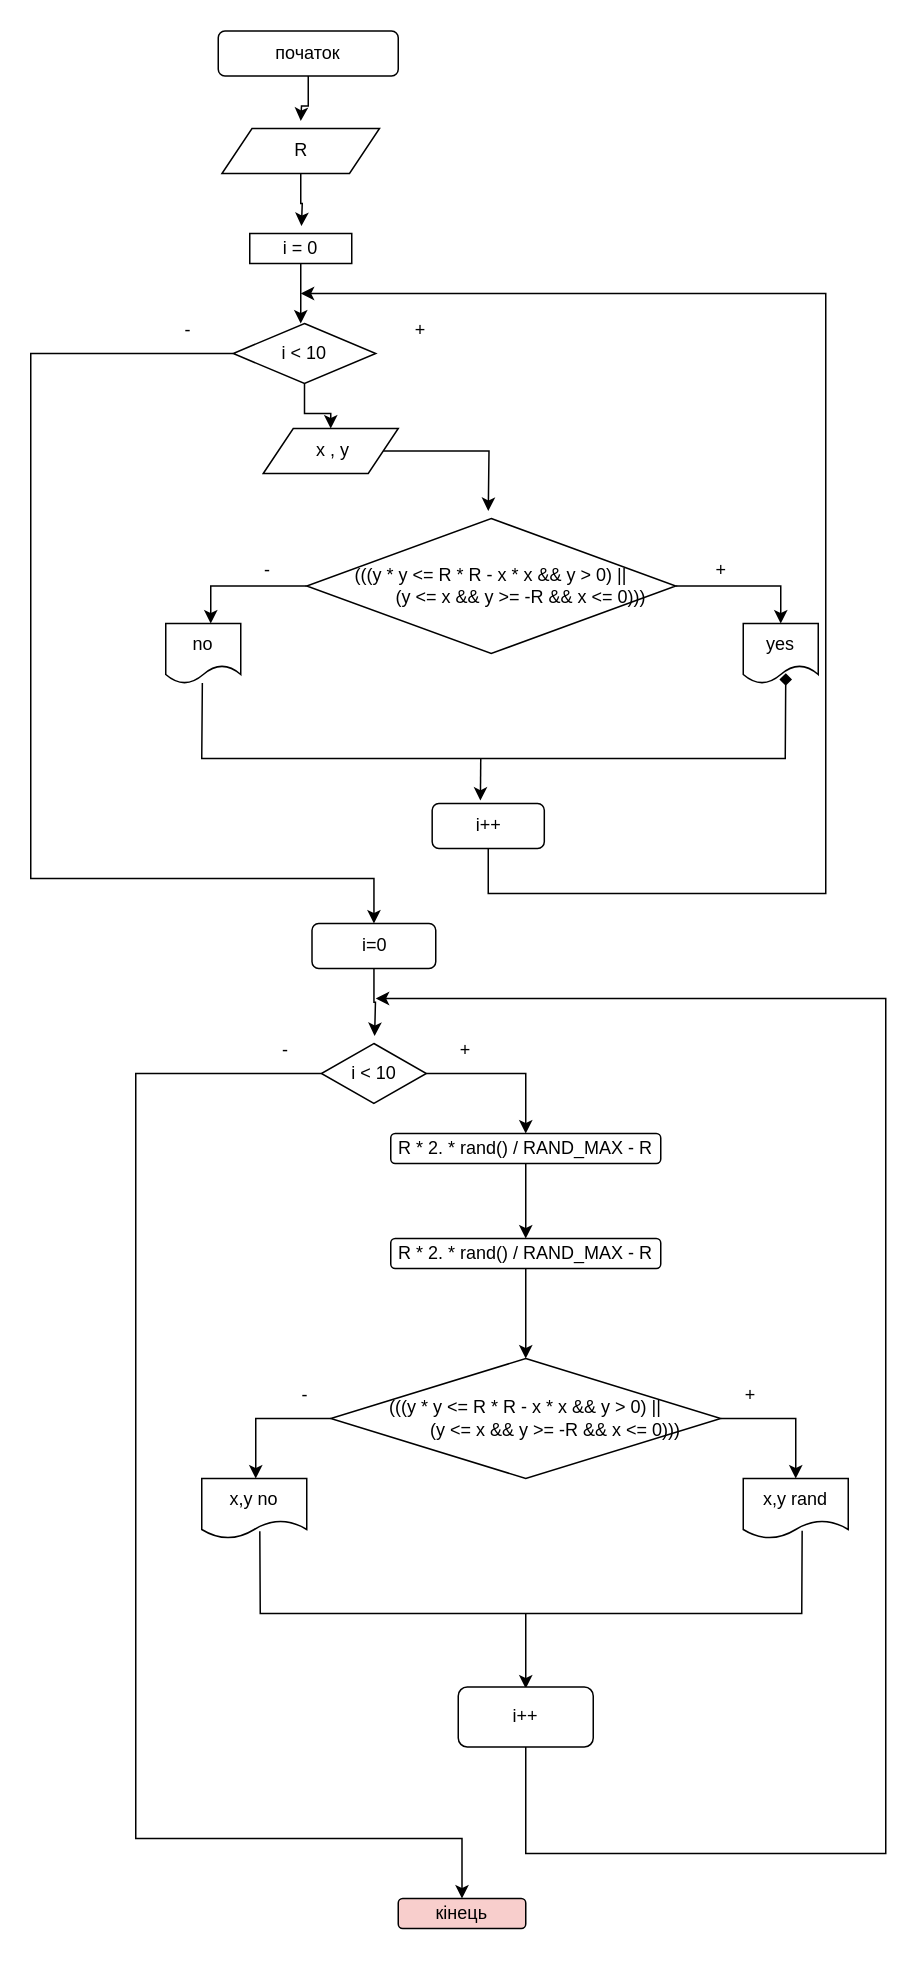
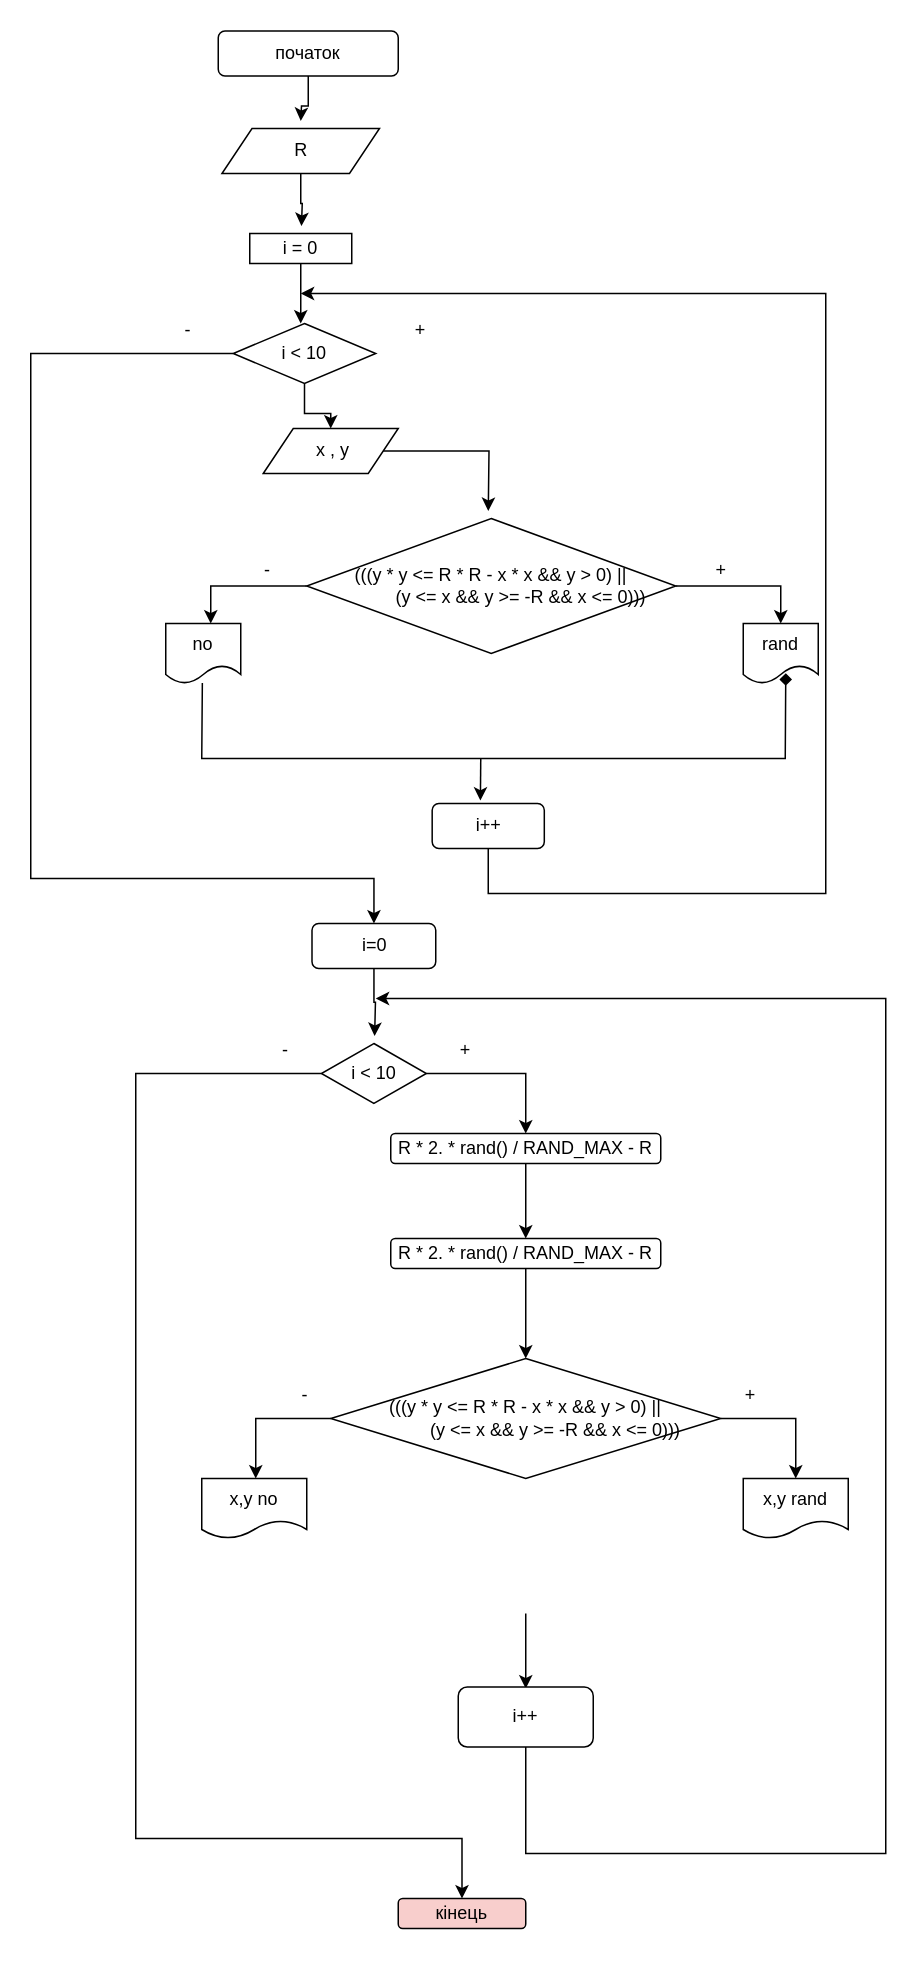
  <mxCell id="0" />
  <mxCell id="1" parent="0" />
  <mxCell id="2" style="edgeStyle=orthogonalEdgeStyle;rounded=0;orthogonalLoop=1;jettySize=auto;html=1;" parent="1" source="3" edge="1"><mxGeometry relative="1" as="geometry"><mxPoint x="200" y="80" as="targetPoint" /></mxGeometry></mxCell>
  <mxCell id="3" value="початок" style="rounded=1;whiteSpace=wrap;html=1;fillColor=#FFFFFF;" parent="1" vertex="1"><mxGeometry x="145" y="20" width="120" height="30" as="geometry" /></mxCell>
  <mxCell id="4" style="edgeStyle=orthogonalEdgeStyle;rounded=0;orthogonalLoop=1;jettySize=auto;html=1;" parent="1" source="5" edge="1"><mxGeometry relative="1" as="geometry"><mxPoint x="200.486" y="150" as="targetPoint" /></mxGeometry></mxCell>
  <mxCell id="5" value="R" style="shape=parallelogram;perimeter=parallelogramPerimeter;whiteSpace=wrap;html=1;fixedSize=1;fillColor=#FFFFFF;" parent="1" vertex="1"><mxGeometry x="147.5" y="85" width="105" height="30" as="geometry" /></mxCell>
  <mxCell id="6" style="edgeStyle=orthogonalEdgeStyle;rounded=0;orthogonalLoop=1;jettySize=auto;html=1;" parent="1" source="7" edge="1"><mxGeometry relative="1" as="geometry"><mxPoint x="200" y="215" as="targetPoint" /></mxGeometry></mxCell>
  <mxCell id="7" value="i = 0" style="rounded=0;whiteSpace=wrap;html=1;fillColor=#FFFFFF;" parent="1" vertex="1"><mxGeometry x="166" y="155" width="68" height="20" as="geometry" /></mxCell>
  <mxCell id="8" style="edgeStyle=orthogonalEdgeStyle;rounded=0;orthogonalLoop=1;jettySize=auto;html=1;" parent="1" source="10" target="12" edge="1"><mxGeometry relative="1" as="geometry"><mxPoint x="330" y="265" as="targetPoint" /></mxGeometry></mxCell>
  <mxCell id="9" style="edgeStyle=orthogonalEdgeStyle;rounded=0;orthogonalLoop=1;jettySize=auto;html=1;" parent="1" source="10" target="25" edge="1"><mxGeometry relative="1" as="geometry"><mxPoint x="270" y="645" as="targetPoint" /><Array as="points"><mxPoint x="20" y="235" /><mxPoint x="20" y="585" /></Array></mxGeometry></mxCell>
  <mxCell id="10" value="i &amp;lt; 10" style="rhombus;whiteSpace=wrap;html=1;fillColor=#FFFFFF;" parent="1" vertex="1"><mxGeometry x="155" y="215" width="95" height="40" as="geometry" /></mxCell>
  <mxCell id="11" style="edgeStyle=orthogonalEdgeStyle;rounded=0;orthogonalLoop=1;jettySize=auto;html=1;" parent="1" source="12" edge="1"><mxGeometry relative="1" as="geometry"><mxPoint x="325.029" y="340" as="targetPoint" /></mxGeometry></mxCell>
  <mxCell id="12" value="&amp;nbsp;x , y" style="shape=parallelogram;perimeter=parallelogramPerimeter;whiteSpace=wrap;html=1;fixedSize=1;" parent="1" vertex="1"><mxGeometry x="175" y="285" width="90" height="30" as="geometry" /></mxCell>
  <mxCell id="13" style="edgeStyle=orthogonalEdgeStyle;rounded=0;orthogonalLoop=1;jettySize=auto;html=1;" parent="1" source="15" target="16" edge="1"><mxGeometry relative="1" as="geometry"><mxPoint x="520" y="425" as="targetPoint" /><Array as="points"><mxPoint x="520" y="390" /><mxPoint x="520" y="425" /></Array></mxGeometry></mxCell>
  <mxCell id="14" style="edgeStyle=orthogonalEdgeStyle;rounded=0;orthogonalLoop=1;jettySize=auto;html=1;" parent="1" source="15" edge="1"><mxGeometry relative="1" as="geometry"><mxPoint x="140" y="415" as="targetPoint" /><Array as="points"><mxPoint x="140" y="390" /></Array></mxGeometry></mxCell>
  <mxCell id="15" value="&lt;div&gt;(((y * y &amp;lt;= R * R - x * x &amp;amp;&amp;amp; y &amp;gt; 0) ||&lt;/div&gt;&lt;div&gt;&amp;nbsp; &amp;nbsp; &amp;nbsp; &amp;nbsp; &amp;nbsp; &amp;nbsp; (y &amp;lt;= x &amp;amp;&amp;amp; y &amp;gt;= -R &amp;amp;&amp;amp; x &amp;lt;= 0)))&lt;/div&gt;" style="rhombus;whiteSpace=wrap;html=1;" parent="1" vertex="1"><mxGeometry x="204" y="345" width="246" height="90" as="geometry" /></mxCell>
- <mxCell id="16" value="yes" style="shape=document;whiteSpace=wrap;html=1;boundedLbl=1;" parent="1" vertex="1"><mxGeometry x="495" y="415" width="50" height="40" as="geometry" /></mxCell>
+ <mxCell id="16" value="rand" style="shape=document;whiteSpace=wrap;html=1;boundedLbl=1;" parent="1" vertex="1"><mxGeometry x="495" y="415" width="50" height="40" as="geometry" /></mxCell>
  <mxCell id="17" value="+" style="text;html=1;resizable=0;autosize=1;align=center;verticalAlign=middle;points=[];fillColor=none;strokeColor=none;rounded=0;" parent="1" vertex="1"><mxGeometry x="465" y="365" width="30" height="30" as="geometry" /></mxCell>
  <mxCell id="18" value="-" style="text;html=1;strokeColor=none;fillColor=none;align=center;verticalAlign=middle;whiteSpace=wrap;rounded=0;" parent="1" vertex="1"><mxGeometry x="147.5" y="365" width="60" height="30" as="geometry" /></mxCell>
  <mxCell id="19" value="no" style="shape=document;whiteSpace=wrap;html=1;boundedLbl=1;" parent="1" vertex="1"><mxGeometry x="110" y="415" width="50" height="40" as="geometry" /></mxCell>
  <mxCell id="20" value="+" style="text;html=1;strokeColor=none;fillColor=none;align=center;verticalAlign=middle;whiteSpace=wrap;rounded=0;" parent="1" vertex="1"><mxGeometry x="250" y="205" width="60" height="30" as="geometry" /></mxCell>
  <mxCell id="21" style="edgeStyle=orthogonalEdgeStyle;rounded=0;orthogonalLoop=1;jettySize=auto;html=1;" parent="1" source="22" edge="1"><mxGeometry relative="1" as="geometry"><mxPoint x="200" y="195" as="targetPoint" /><Array as="points"><mxPoint x="325" y="595" /><mxPoint x="550" y="595" /><mxPoint x="550" y="195" /><mxPoint x="325" y="195" /></Array></mxGeometry></mxCell>
  <mxCell id="22" value="i++" style="rounded=1;whiteSpace=wrap;html=1;" parent="1" vertex="1"><mxGeometry x="287.62" y="535" width="74.75" height="30" as="geometry" /></mxCell>
  <mxCell id="23" value="-" style="text;html=1;strokeColor=none;fillColor=none;align=center;verticalAlign=middle;whiteSpace=wrap;rounded=0;" parent="1" vertex="1"><mxGeometry x="95" y="205" width="60" height="30" as="geometry" /></mxCell>
  <mxCell id="24" style="edgeStyle=orthogonalEdgeStyle;rounded=0;orthogonalLoop=1;jettySize=auto;html=1;" parent="1" source="25" edge="1"><mxGeometry relative="1" as="geometry"><mxPoint x="249.257" y="690" as="targetPoint" /></mxGeometry></mxCell>
  <mxCell id="25" value="i=0" style="rounded=1;whiteSpace=wrap;html=1;" parent="1" vertex="1"><mxGeometry x="207.5" y="615" width="82.5" height="30" as="geometry" /></mxCell>
  <mxCell id="26" style="edgeStyle=orthogonalEdgeStyle;rounded=0;orthogonalLoop=1;jettySize=auto;html=1;" parent="1" source="28" edge="1"><mxGeometry relative="1" as="geometry"><mxPoint x="350" y="755" as="targetPoint" /><Array as="points"><mxPoint x="350" y="715" /><mxPoint x="350" y="755" /></Array></mxGeometry></mxCell>
  <mxCell id="27" style="edgeStyle=orthogonalEdgeStyle;rounded=0;orthogonalLoop=1;jettySize=auto;html=1;" parent="1" source="28" target="46" edge="1"><mxGeometry relative="1" as="geometry"><mxPoint x="320" y="1266.371" as="targetPoint" /><Array as="points"><mxPoint x="90" y="715" /><mxPoint x="90" y="1225" /></Array></mxGeometry></mxCell>
  <mxCell id="28" value="i &amp;lt; 10" style="rhombus;whiteSpace=wrap;html=1;" parent="1" vertex="1"><mxGeometry x="213.75" y="695" width="70" height="40" as="geometry" /></mxCell>
  <mxCell id="29" value="+" style="text;html=1;strokeColor=none;fillColor=none;align=center;verticalAlign=middle;whiteSpace=wrap;rounded=0;" parent="1" vertex="1"><mxGeometry x="280" y="685" width="60" height="30" as="geometry" /></mxCell>
  <mxCell id="30" value="-" style="text;html=1;strokeColor=none;fillColor=none;align=center;verticalAlign=middle;whiteSpace=wrap;rounded=0;" parent="1" vertex="1"><mxGeometry x="160" y="685" width="60" height="30" as="geometry" /></mxCell>
  <mxCell id="31" style="edgeStyle=orthogonalEdgeStyle;rounded=0;orthogonalLoop=1;jettySize=auto;html=1;" parent="1" source="32" target="34" edge="1"><mxGeometry relative="1" as="geometry" /></mxCell>
  <mxCell id="32" value="R * 2. * rand() / RAND_MAX - R" style="rounded=1;whiteSpace=wrap;html=1;" parent="1" vertex="1"><mxGeometry x="260" y="755" width="180" height="20" as="geometry" /></mxCell>
  <mxCell id="33" style="edgeStyle=orthogonalEdgeStyle;rounded=0;orthogonalLoop=1;jettySize=auto;html=1;" parent="1" source="34" edge="1"><mxGeometry relative="1" as="geometry"><mxPoint x="350" y="905" as="targetPoint" /></mxGeometry></mxCell>
  <mxCell id="34" value="R * 2. * rand() / RAND_MAX - R" style="rounded=1;whiteSpace=wrap;html=1;" parent="1" vertex="1"><mxGeometry x="260" y="825" width="180" height="20" as="geometry" /></mxCell>
  <mxCell id="35" style="edgeStyle=orthogonalEdgeStyle;rounded=0;orthogonalLoop=1;jettySize=auto;html=1;" parent="1" source="37" edge="1"><mxGeometry relative="1" as="geometry"><mxPoint x="170" y="985" as="targetPoint" /><Array as="points"><mxPoint x="170" y="945" /></Array></mxGeometry></mxCell>
  <mxCell id="36" style="edgeStyle=orthogonalEdgeStyle;rounded=0;orthogonalLoop=1;jettySize=auto;html=1;" parent="1" source="37" edge="1"><mxGeometry relative="1" as="geometry"><mxPoint x="530" y="985" as="targetPoint" /><Array as="points"><mxPoint x="530" y="945" /></Array></mxGeometry></mxCell>
  <mxCell id="37" value="&lt;div&gt;(((y * y &amp;lt;= R * R - x * x &amp;amp;&amp;amp; y &amp;gt; 0) ||&lt;/div&gt;&lt;div&gt;&amp;nbsp; &amp;nbsp; &amp;nbsp; &amp;nbsp; &amp;nbsp; &amp;nbsp; (y &amp;lt;= x &amp;amp;&amp;amp; y &amp;gt;= -R &amp;amp;&amp;amp; x &amp;lt;= 0)))&lt;/div&gt;" style="rhombus;whiteSpace=wrap;html=1;" parent="1" vertex="1"><mxGeometry x="220" y="905" width="260" height="80" as="geometry" /></mxCell>
  <mxCell id="38" value="+" style="text;html=1;strokeColor=none;fillColor=none;align=center;verticalAlign=middle;whiteSpace=wrap;rounded=0;" parent="1" vertex="1"><mxGeometry x="470" y="915" width="60" height="30" as="geometry" /></mxCell>
  <mxCell id="39" value="-" style="text;html=1;strokeColor=none;fillColor=none;align=center;verticalAlign=middle;whiteSpace=wrap;rounded=0;" parent="1" vertex="1"><mxGeometry x="172.5" y="915" width="60" height="30" as="geometry" /></mxCell>
  <mxCell id="40" value="x,y rand" style="shape=document;whiteSpace=wrap;html=1;boundedLbl=1;" parent="1" vertex="1"><mxGeometry x="495" y="985" width="70" height="40" as="geometry" /></mxCell>
  <mxCell id="41" value="x,y no" style="shape=document;whiteSpace=wrap;html=1;boundedLbl=1;" parent="1" vertex="1"><mxGeometry x="134" y="985" width="70" height="40" as="geometry" /></mxCell>
- <mxCell id="42" value="" style="endArrow=none;html=1;rounded=0;exitX=0.553;exitY=0.881;exitDx=0;exitDy=0;exitPerimeter=0;entryX=0.561;entryY=0.87;entryDx=0;entryDy=0;entryPerimeter=0;" parent="1" source="41" target="40" edge="1"><mxGeometry width="50" height="50" relative="1" as="geometry"><mxPoint x="380" y="1055" as="sourcePoint" /><mxPoint x="430" y="1005" as="targetPoint" /><Array as="points"><mxPoint x="173" y="1075" /><mxPoint x="534" y="1075" /></Array></mxGeometry></mxCell>
  <mxCell id="43" value="" style="endArrow=classic;html=1;rounded=0;" parent="1" edge="1"><mxGeometry width="50" height="50" relative="1" as="geometry"><mxPoint x="350" y="1075" as="sourcePoint" /><mxPoint x="350" y="1125" as="targetPoint" /></mxGeometry></mxCell>
  <mxCell id="44" style="edgeStyle=orthogonalEdgeStyle;rounded=0;orthogonalLoop=1;jettySize=auto;html=1;" parent="1" source="45" edge="1"><mxGeometry relative="1" as="geometry"><mxPoint x="250" y="665" as="targetPoint" /><Array as="points"><mxPoint x="350" y="1235" /><mxPoint x="590" y="1235" /><mxPoint x="590" y="665" /></Array></mxGeometry></mxCell>
  <mxCell id="45" value="i++" style="rounded=1;whiteSpace=wrap;html=1;" parent="1" vertex="1"><mxGeometry x="305" y="1124" width="90" height="40" as="geometry" /></mxCell>
  <mxCell id="46" value="кінець" style="rounded=1;whiteSpace=wrap;html=1;fillColor=#f8cecc;" parent="1" vertex="1"><mxGeometry x="265" y="1265" width="85" height="20" as="geometry" /></mxCell>
  <mxCell id="47" value="" style="endArrow=diamond;html=1;rounded=0;exitX=0.488;exitY=0.993;exitDx=0;exitDy=0;exitPerimeter=0;entryX=0.567;entryY=0.828;entryDx=0;entryDy=0;entryPerimeter=0;" edge="1" parent="1" source="19" target="16"><mxGeometry width="50" height="50" relative="1" as="geometry"><mxPoint x="430" y="495" as="sourcePoint" /><mxPoint x="480" y="445" as="targetPoint" /><Array as="points"><mxPoint x="134" y="505" /><mxPoint x="523" y="505" /></Array></mxGeometry></mxCell>
  <mxCell id="48" value="" style="endArrow=classic;html=1;rounded=0;entryX=0.43;entryY=-0.064;entryDx=0;entryDy=0;entryPerimeter=0;" edge="1" parent="1" target="22"><mxGeometry width="50" height="50" relative="1" as="geometry"><mxPoint x="320" y="505" as="sourcePoint" /><mxPoint x="320" y="525" as="targetPoint" /></mxGeometry></mxCell>
